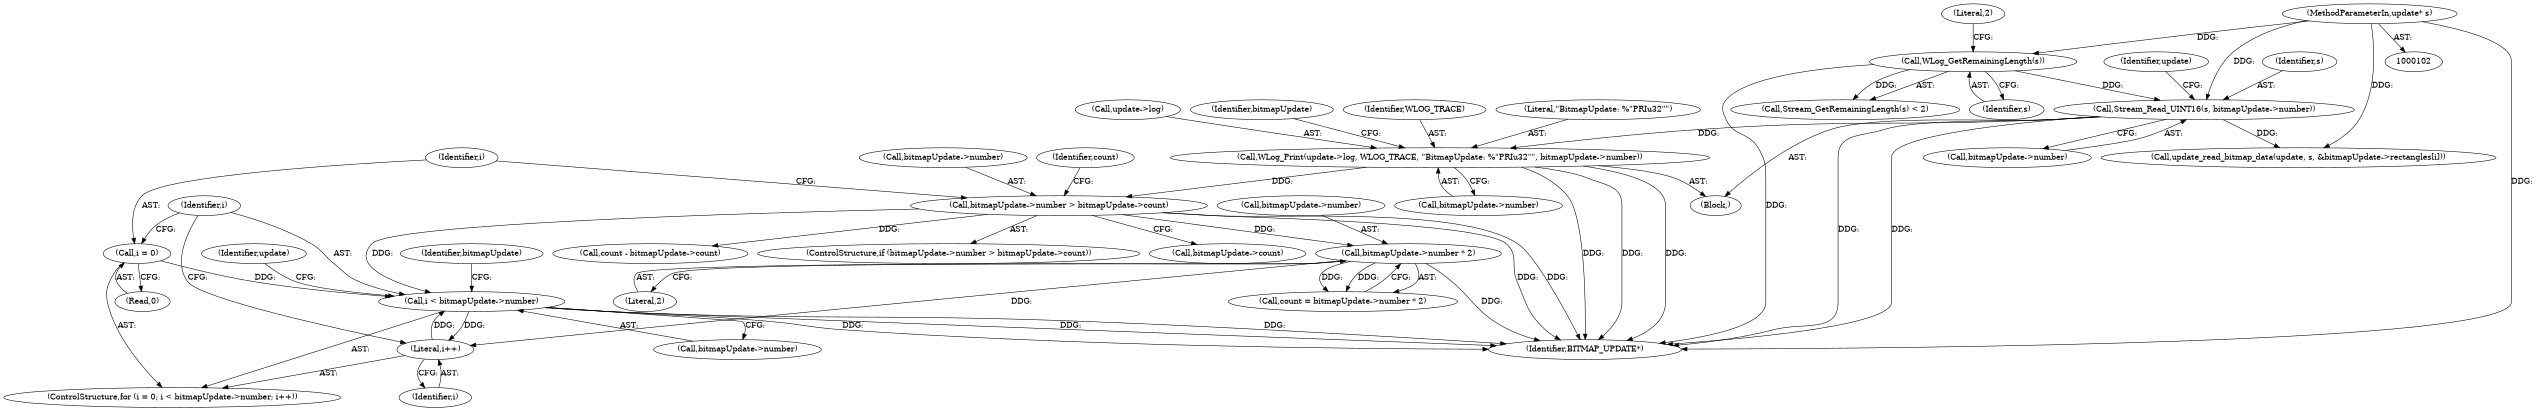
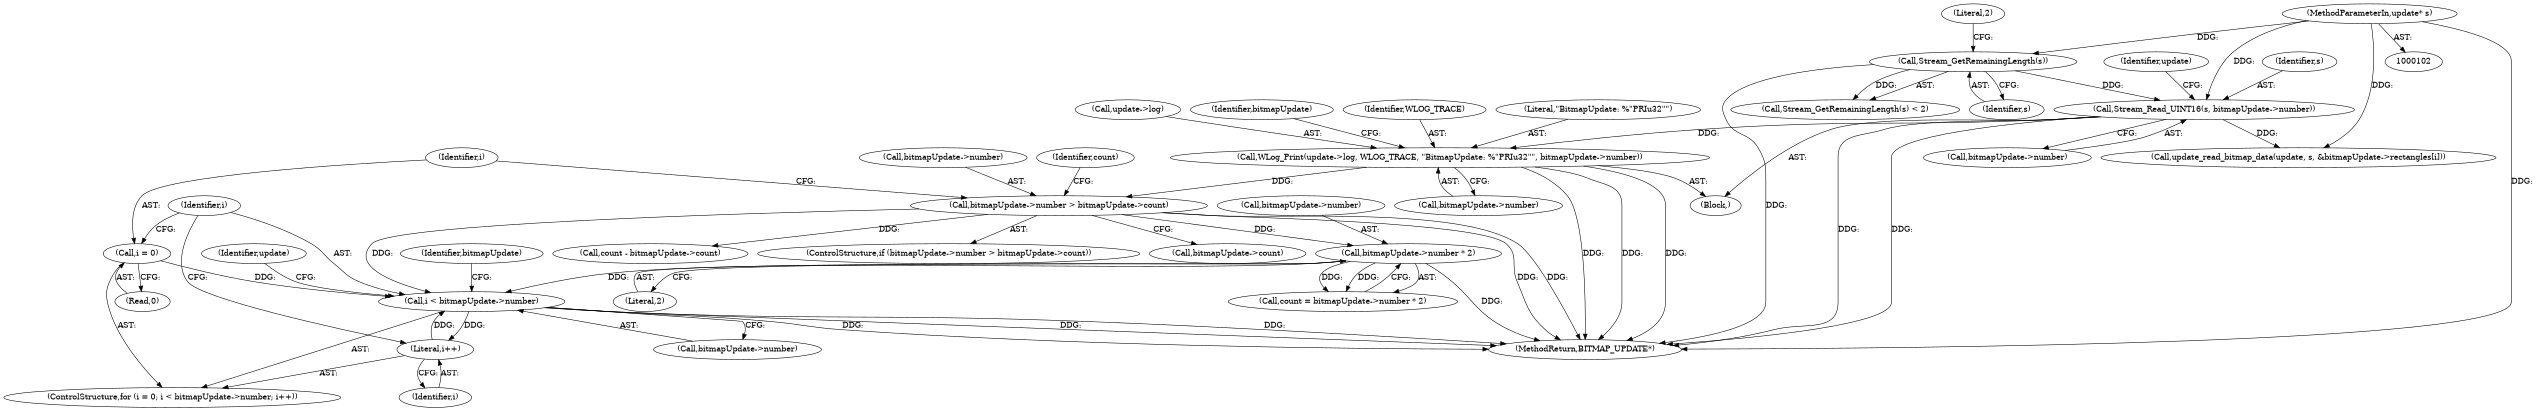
  digraph {
    n1 [label="(Call,i < bitmapUpdate->number)"]
    n2 [label="(Literal,i++)"]
    n3 [label="(Call,bitmapUpdate->number)"]
-   n4 [label="(Identifier,BITMAP_UPDATE*)"]
+   n4 [label="(MethodReturn,BITMAP_UPDATE*)"]
    n5 [label="(ControlStructure,for (i = 0; i < bitmapUpdate->number; i++))"]
    n6 [label="(Identifier,i)"]
    n7 [label="(Call,i = 0)"]
    n8 [label="(Read,0)"]
    n9 [label="(Call,bitmapUpdate->number * 2)"]
    n10 [label="(Call,count = bitmapUpdate->number * 2)"]
    n11 [label="(Literal,2)"]
    n12 [label="(Call,bitmapUpdate->number > bitmapUpdate->count)"]
    n13 [label="(Call,bitmapUpdate->count)"]
    n14 [label="(Call,count - bitmapUpdate->count)"]
    n15 [label="(ControlStructure,if (bitmapUpdate->number > bitmapUpdate->count))"]
    n16 [label="(Call,WLog_Print(update->log, WLOG_TRACE, \"BitmapUpdate: %\"PRIu32\"\", bitmapUpdate->number))"]
    n17 [label="(Call,bitmapUpdate->number)"]
    n18 [label="(Block,)"]
    n19 [label="(Call,Stream_Read_UINT16(s, bitmapUpdate->number))"]
    n20 [label="(Call,bitmapUpdate->number)"]
    n21 [label="(Call,update_read_bitmap_data(update, s, &bitmapUpdate->rectangles[i]))"]
-   n22 [label="(Call,WLog_GetRemainingLength(s))"]
+   n22 [label="(Call,Stream_GetRemainingLength(s))"]
    n23 [label="(Call,Stream_GetRemainingLength(s) < 2)"]
    n24 [label="(Identifier,s)"]
    n25 [label="(MethodParameterIn,update* s)"]
    1000102
    n27 [label="(Identifier,bitmapUpdate)"]
    n28 [label="(Literal,2)"]
    n29 [label="(Call,bitmapUpdate->number)"]
    n30 [label="(Call,update->log)"]
    n31 [label="(Identifier,i)"]
    n32 [label="(Identifier,bitmapUpdate)"]
    n33 [label="(Call,bitmapUpdate->number)"]
    n34 [label="(Identifier,update)"]
    n35 [label="(Identifier,WLOG_TRACE)"]
    n36 [label="(Identifier,update)"]
    n37 [label="(Identifier,s)"]
    n38 [label="(Identifier,count)"]
    n39 [label="(Identifier,i)"]
    n40 [label="(Literal,\"BitmapUpdate: %\"PRIu32\"\")"]
    n1 -> n2 [label="DDG: "]
    n1 -> n3 [label="CFG: "]
    n1 -> n4 [label="DDG: "]
    n1 -> n4 [label="DDG: "]
    n1 -> n4 [label="DDG: "]
    n1 -> n5 [label="AST: "]
    n2 -> n1 [label="DDG: "]
    n2 -> n5 [label="AST: "]
    n2 -> n6 [label="CFG: "]
    n3 -> n1 [label="AST: "]
    n6 -> n2 [label="AST: "]
    n7 -> n1 [label="DDG: "]
    n7 -> n5 [label="AST: "]
    n7 -> n8 [label="CFG: "]
    n8 -> n7 [label="AST: "]
-   n9 -> n2 [label="DDG: "]
+   n9 -> n1 [label="DDG: "]
    n9 -> n4 [label="DDG: "]
    n9 -> n10 [label="AST: "]
    n9 -> n10 [label="DDG: "]
    n9 -> n10 [label="DDG: "]
    n9 -> n11 [label="CFG: "]
    n10 -> n9 [label="CFG: "]
    n11 -> n9 [label="AST: "]
    n12 -> n1 [label="DDG: "]
    n12 -> n4 [label="DDG: "]
    n12 -> n4 [label="DDG: "]
    n12 -> n9 [label="DDG: "]
    n12 -> n13 [label="CFG: "]
    n12 -> n14 [label="DDG: "]
    n12 -> n15 [label="AST: "]
    n16 -> n4 [label="DDG: "]
    n16 -> n4 [label="DDG: "]
    n16 -> n4 [label="DDG: "]
    n16 -> n12 [label="DDG: "]
    n16 -> n17 [label="CFG: "]
    n16 -> n18 [label="AST: "]
    n17 -> n16 [label="AST: "]
    n19 -> n4 [label="DDG: "]
    n19 -> n4 [label="DDG: "]
    n19 -> n16 [label="DDG: "]
    n19 -> n18 [label="AST: "]
    n19 -> n20 [label="CFG: "]
    n19 -> n21 [label="DDG: "]
    n20 -> n19 [label="AST: "]
    n22 -> n4 [label="DDG: "]
    n22 -> n19 [label="DDG: "]
    n22 -> n23 [label="AST: "]
    n22 -> n23 [label="DDG: "]
    n22 -> n24 [label="CFG: "]
    n24 -> n22 [label="AST: "]
    n25 -> n4 [label="DDG: "]
    n25 -> n19 [label="DDG: "]
    n25 -> n21 [label="DDG: "]
    n25 -> n22 [label="DDG: "]
    n25 -> 1000102 [label="AST: "]
    n27 -> n1 [label="CFG: "]
    n28 -> n22 [label="CFG: "]
    n29 -> n9 [label="AST: "]
    n30 -> n16 [label="AST: "]
    n31 -> n1 [label="AST: "]
    n31 -> n2 [label="CFG: "]
    n31 -> n7 [label="CFG: "]
    n32 -> n16 [label="CFG: "]
    n33 -> n12 [label="AST: "]
    n34 -> n1 [label="CFG: "]
    n35 -> n16 [label="AST: "]
    n36 -> n19 [label="CFG: "]
    n37 -> n19 [label="AST: "]
    n38 -> n12 [label="CFG: "]
    n39 -> n7 [label="AST: "]
    n39 -> n12 [label="CFG: "]
    n40 -> n16 [label="AST: "]
  }
